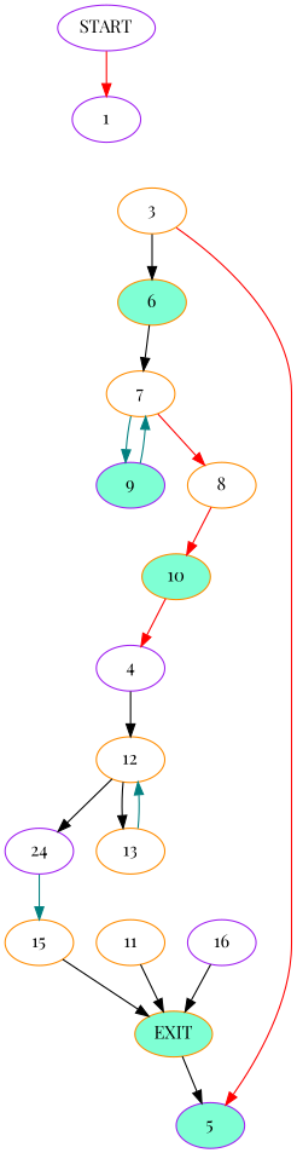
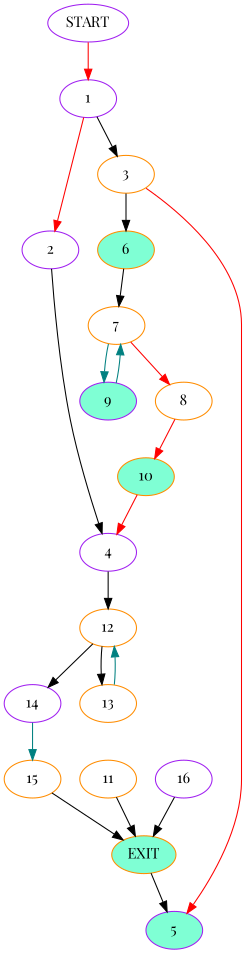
  digraph {
    fontname="Playfair Display"
    node [color=darkorange fillcolor=white fontname="Playfair Display" style=filled]
    edge [color=black fontname="Playfair Display"]
    n1 [color=purple label=START]
    1 [color=purple]
+   2 [color=purple]
    3
    n5 [fillcolor=aquamarine label=EXIT]
    5 [color=purple fillcolor=aquamarine]
    4 [color=purple]
    6 [fillcolor=aquamarine]
    12
    7
    13
-   14 [color=purple label=24]
+   14 [color=purple]
    8
    9 [color=purple fillcolor=aquamarine]
    10 [fillcolor=aquamarine]
    11
    15
    16 [color=purple]
    n1 -> 1 [color=red]
+   1 -> 2 [color=red]
+   1 -> 3
+   2 -> 4
    3 -> 5 [color=red]
    3 -> 6
    n5 -> 5
    4 -> 12
    6 -> 7
    12 -> 13
    12 -> 14
    7 -> 8 [color=red]
    7 -> 9 [color=teal]
    13 -> 12 [color=teal]
    14 -> 15 [color=teal]
    8 -> 10 [color=red]
    9 -> 7 [color=teal]
    10 -> 4 [color=red]
    11 -> n5
    15 -> n5
    16 -> n5
  }
